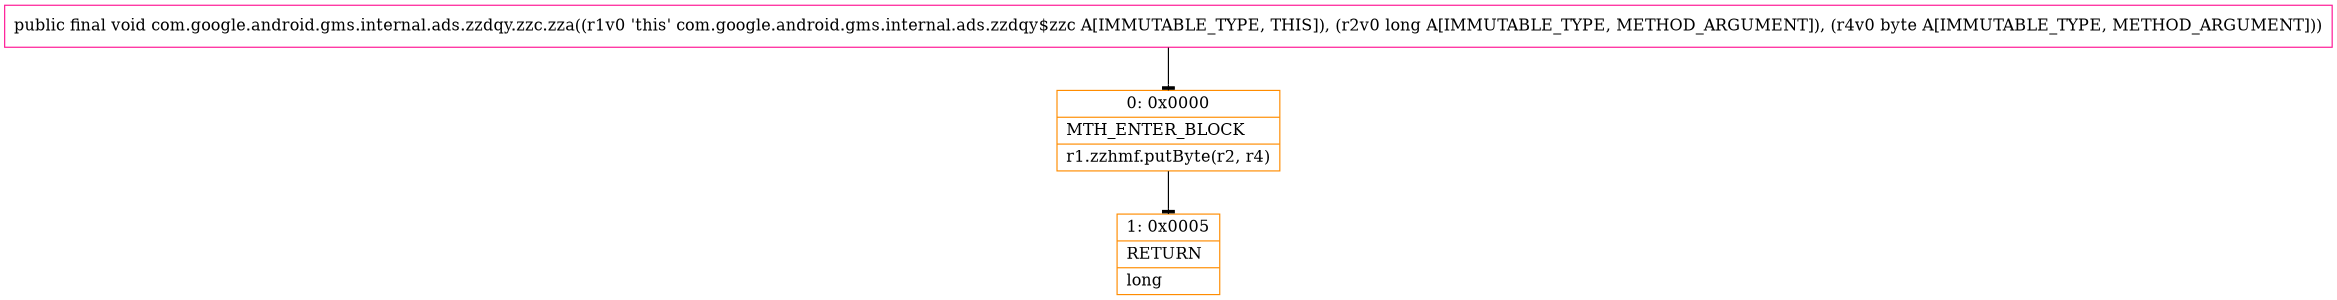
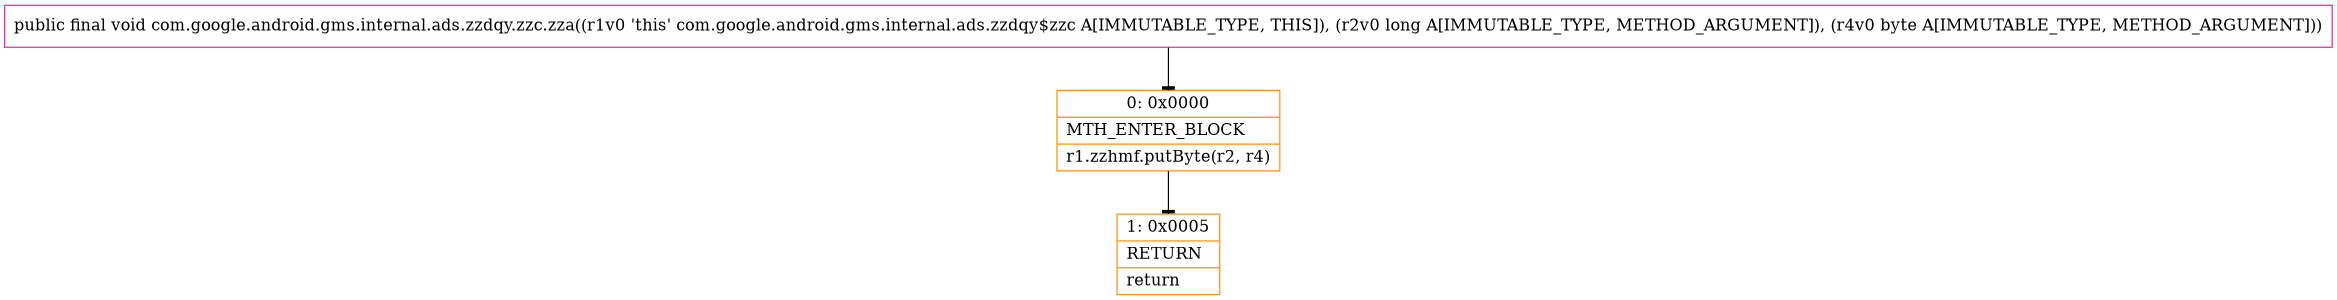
  digraph {
    node [shape=record color=darkorange]
    edge [arrowhead=tee]
    n1 [label="{0\:\ 0x0000|MTH_ENTER_BLOCK\l|r1.zzhmf.putByte(r2, r4)\l}"]
-   n2 [label="{1\:\ 0x0005|RETURN\l|long\l}"]
+   n2 [label="{1\:\ 0x0005|RETURN\l|return\l}"]
    n3 [label="{public final void com.google.android.gms.internal.ads.zzdqy.zzc.zza((r1v0 'this' com.google.android.gms.internal.ads.zzdqy$zzc A[IMMUTABLE_TYPE, THIS]), (r2v0 long A[IMMUTABLE_TYPE, METHOD_ARGUMENT]), (r4v0 byte A[IMMUTABLE_TYPE, METHOD_ARGUMENT])) }" color=deeppink]
    n1 -> n2
    n3 -> n1
  }
